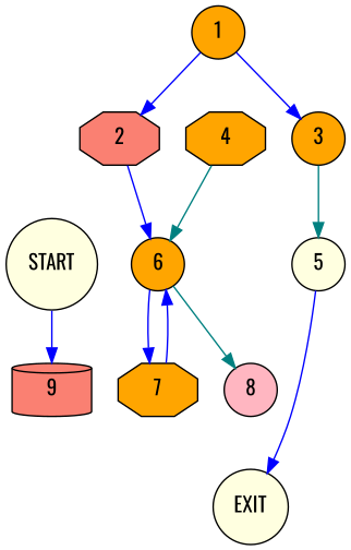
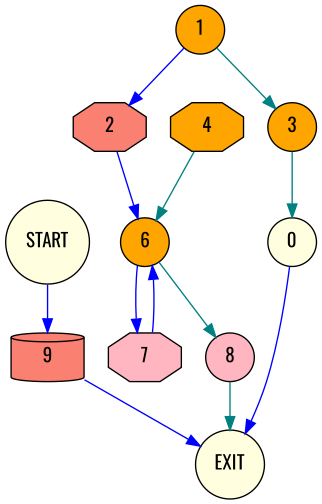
  digraph {
    fontname=Oswald
    node [fillcolor=orange fontname=Oswald shape=circle style=filled]
    edge [color=blue fontname=Oswald]
    n1 [fillcolor=lightyellow label=START]
    9 [fillcolor=salmon shape=cylinder]
    2 [fillcolor=salmon shape=octagon]
    1
    3
    n6 [fillcolor=lightyellow label=EXIT]
    6
-   5 [fillcolor=lightyellow]
+   5 [fillcolor=lightyellow label=0]
    4 [shape=octagon]
-   7 [shape=octagon]
+   7 [fillcolor=lightpink shape=octagon]
    8 [fillcolor=lightpink]
    n1 -> 9
+   9 -> n6
    2 -> 6
    1 -> 2
-   1 -> 3
+   1 -> 3 [color=teal]
    3 -> 5 [color=teal]
    6 -> 7
    6 -> 8 [color=teal]
    5 -> n6
    4 -> 6 [color=teal]
    7 -> 6
+   8 -> n6 [color=teal]
  }
